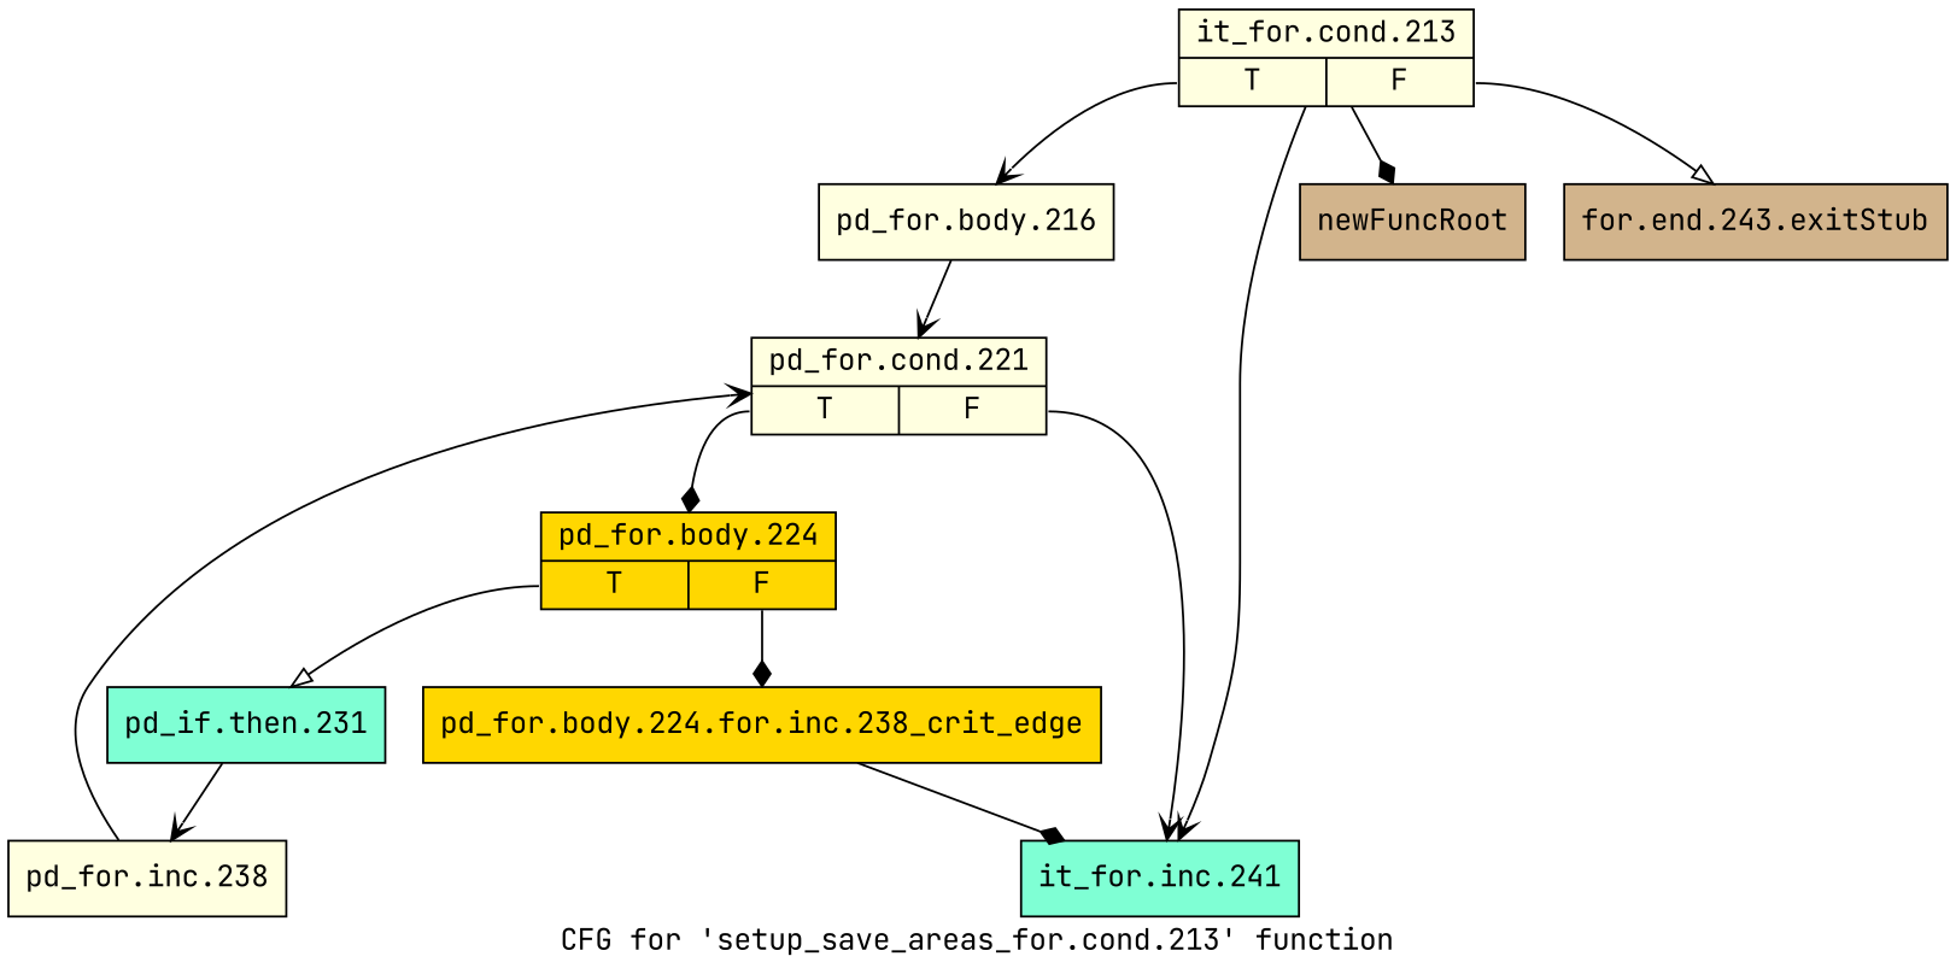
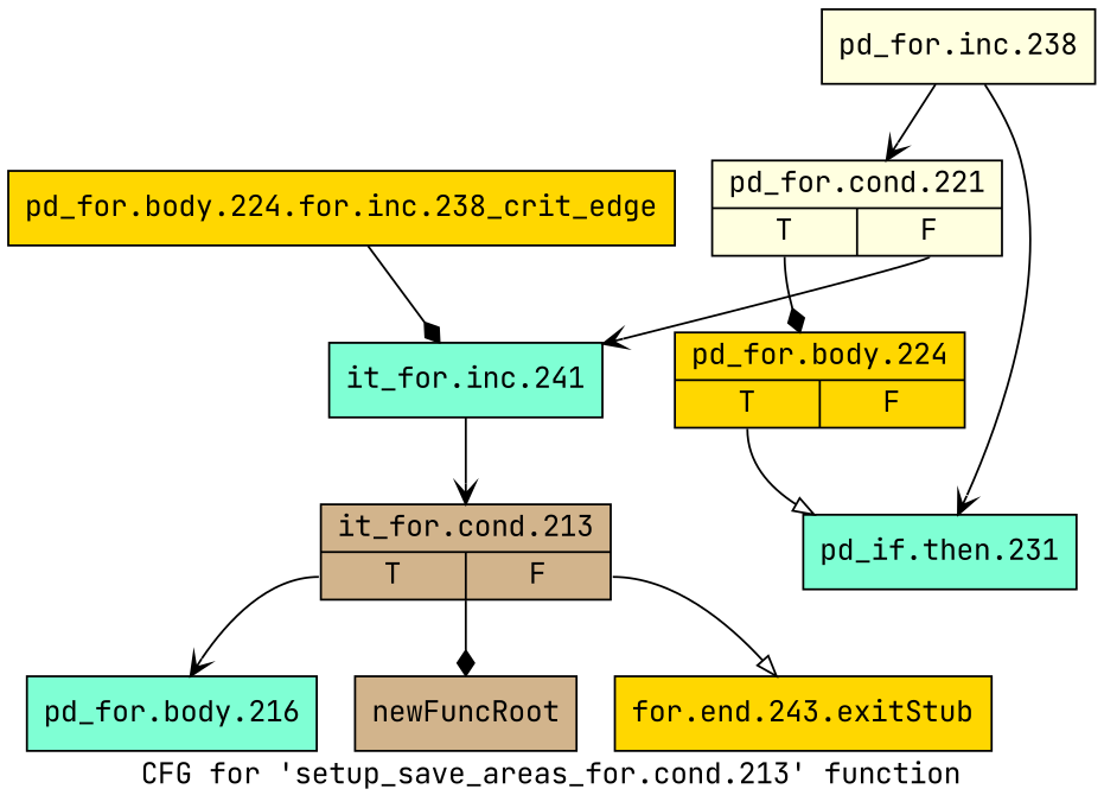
  digraph {
    fontname="JetBrains Mono"
    label="CFG for 'setup_save_areas_for.cond.213' function"
    node [fillcolor=gold fontname="JetBrains Mono" shape=record style=filled]
    edge [arrowhead=vee fontname="JetBrains Mono"]
    n1 [fillcolor=tan label="{newFuncRoot}"]
-   n2 [fillcolor=lightyellow label="{it_for.cond.213|{<s0>T|<s1>F}}"]
-   n3 [fillcolor=tan label="{for.end.243.exitStub}"]
-   n4 [fillcolor=lightyellow label="{pd_for.body.216}"]
+   n2 [fillcolor=tan label="{it_for.cond.213|{<s0>T|<s1>F}}"]
+   n3 [label="{for.end.243.exitStub}"]
+   n4 [fillcolor=aquamarine label="{pd_for.body.216}"]
    n5 [fillcolor=lightyellow label="{pd_for.cond.221|{<s0>T|<s1>F}}"]
    n6 [label="{pd_for.body.224|{<s0>T|<s1>F}}"]
    n7 [fillcolor=aquamarine label="{it_for.inc.241}"]
    n8 [fillcolor=aquamarine label="{pd_if.then.231}"]
    n9 [label="{pd_for.body.224.for.inc.238_crit_edge}"]
    n10 [fillcolor=lightyellow label="{pd_for.inc.238}"]
    n2 -> n1 [arrowhead=diamond]
    n2 -> n3 [arrowhead=onormal tailport=s1]
    n2 -> n4 [tailport=s0]
-   n4 -> n5
    n5 -> n6 [arrowhead=diamond tailport=s0]
    n5 -> n7 [tailport=s1]
    n6 -> n8 [arrowhead=onormal tailport=s0]
-   n6 -> n9 [arrowhead=diamond tailport=s1]
-   n2 -> n7
-   n8 -> n10
+   n7 -> n2
+   n10 -> n8
    n9 -> n7 [arrowhead=diamond]
    n10 -> n5
  }
